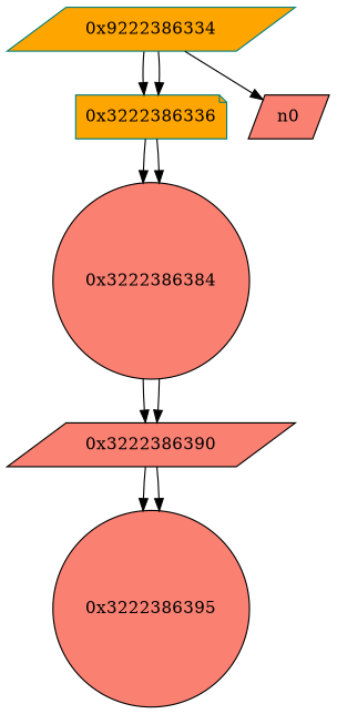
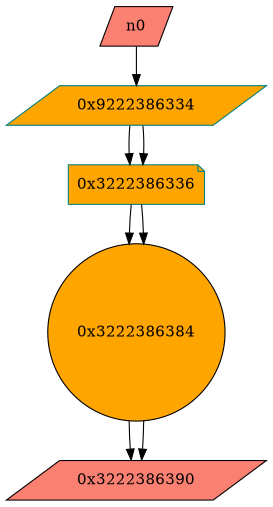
  digraph {
    node [color=black fillcolor=salmon shape=parallelogram style=filled]
    n1 [color=teal fillcolor=orange label="0x9222386334"]
    n2 [color=teal fillcolor=orange label="0x3222386336" shape=note]
-   n3 [label="0x3222386384" shape=circle]
+   n3 [fillcolor=orange label="0x3222386384" shape=circle]
    n4 [label="0x3222386390"]
-   n5 [label="0x3222386395" shape=circle]
    n0
    n1 -> n2
    n1 -> n2
    n2 -> n3
    n2 -> n3
    n3 -> n4
    n3 -> n4
-   n4 -> n5
-   n4 -> n5
-   n1 -> n0
+   n0 -> n1
  }
